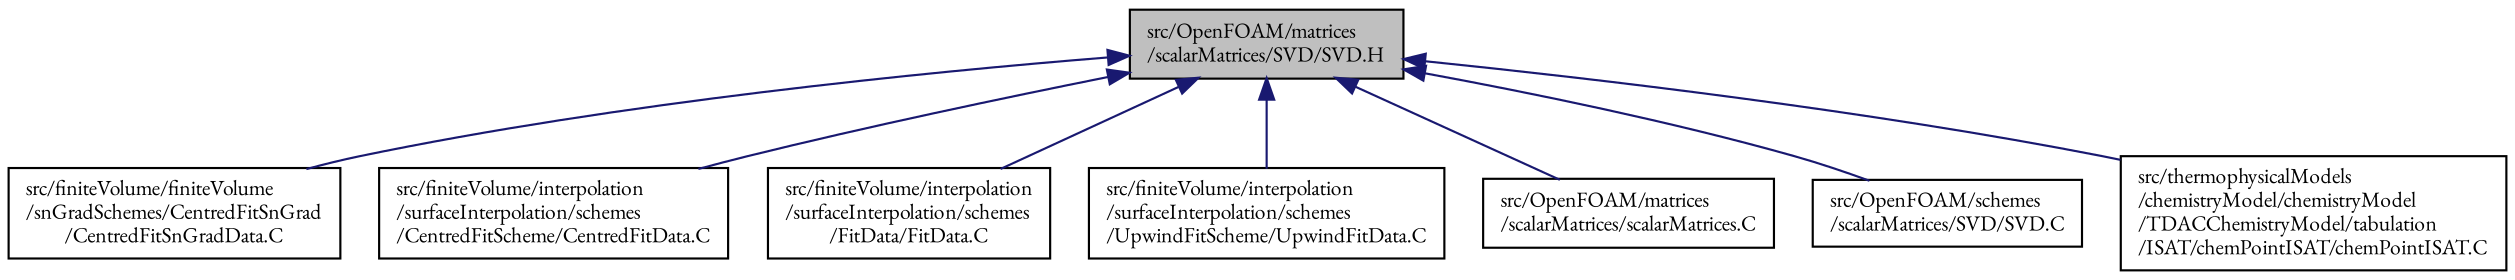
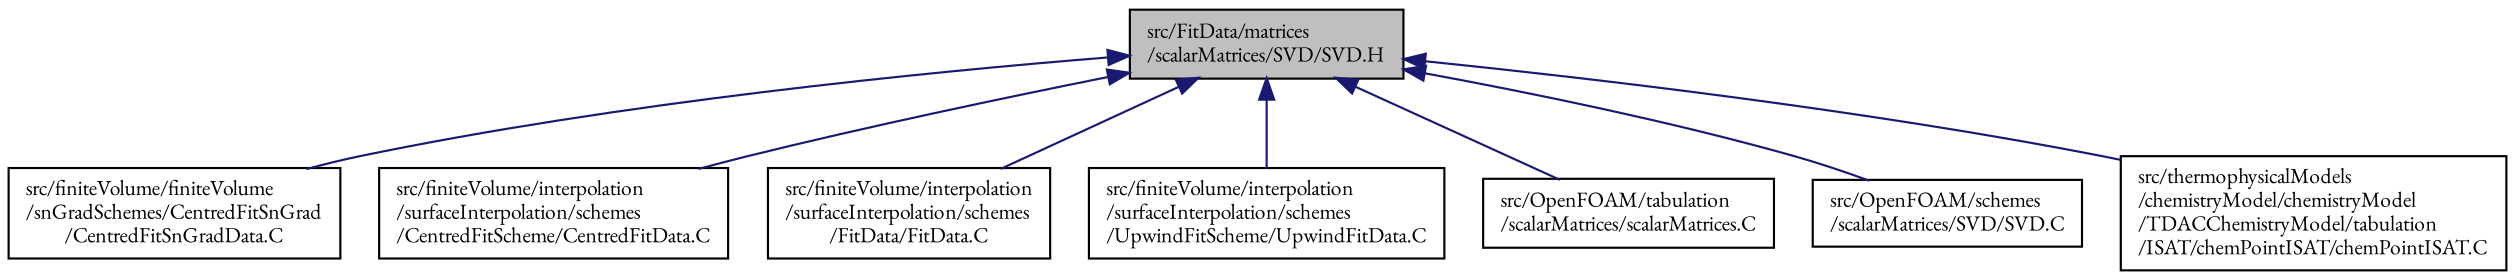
  digraph {
    fontname="EB Garamond"
    node [color=black fontname="EB Garamond" fontsize=10 shape=record]
    edge [color=midnightblue dir=back fontname="EB Garamond" fontsize=10 labelfontname=Helvetica labelfontsize=10 style=solid]
-   n1 [fillcolor=grey75 fontcolor=black height=0.2 label="src/OpenFOAM/matrices\l/scalarMatrices/SVD/SVD.H" style=filled width=0.4]
+   n1 [fillcolor=grey75 fontcolor=black height=0.2 label="src/FitData/matrices\l/scalarMatrices/SVD/SVD.H" style=filled width=0.4]
    n2 [height=0.2 label="src/finiteVolume/finiteVolume\l/snGradSchemes/CentredFitSnGrad\l/CentredFitSnGradData.C" width=0.4]
    n3 [height=0.2 label="src/finiteVolume/interpolation\l/surfaceInterpolation/schemes\l/CentredFitScheme/CentredFitData.C" width=0.4]
    n4 [height=0.2 label="src/finiteVolume/interpolation\l/surfaceInterpolation/schemes\l/FitData/FitData.C" width=0.4]
    n5 [height=0.2 label="src/finiteVolume/interpolation\l/surfaceInterpolation/schemes\l/UpwindFitScheme/UpwindFitData.C" width=0.4]
-   n6 [height=0.2 label="src/OpenFOAM/matrices\l/scalarMatrices/scalarMatrices.C" width=0.4]
+   n6 [height=0.2 label="src/OpenFOAM/tabulation\l/scalarMatrices/scalarMatrices.C" width=0.4]
    n7 [height=0.2 label="src/OpenFOAM/schemes\l/scalarMatrices/SVD/SVD.C" width=0.4]
    n8 [height=0.2 label="src/thermophysicalModels\l/chemistryModel/chemistryModel\l/TDACChemistryModel/tabulation\l/ISAT/chemPointISAT/chemPointISAT.C" width=0.4]
    n1 -> n2
    n1 -> n3
    n1 -> n4
    n1 -> n5
    n1 -> n6
    n1 -> n7
    n1 -> n8
  }
